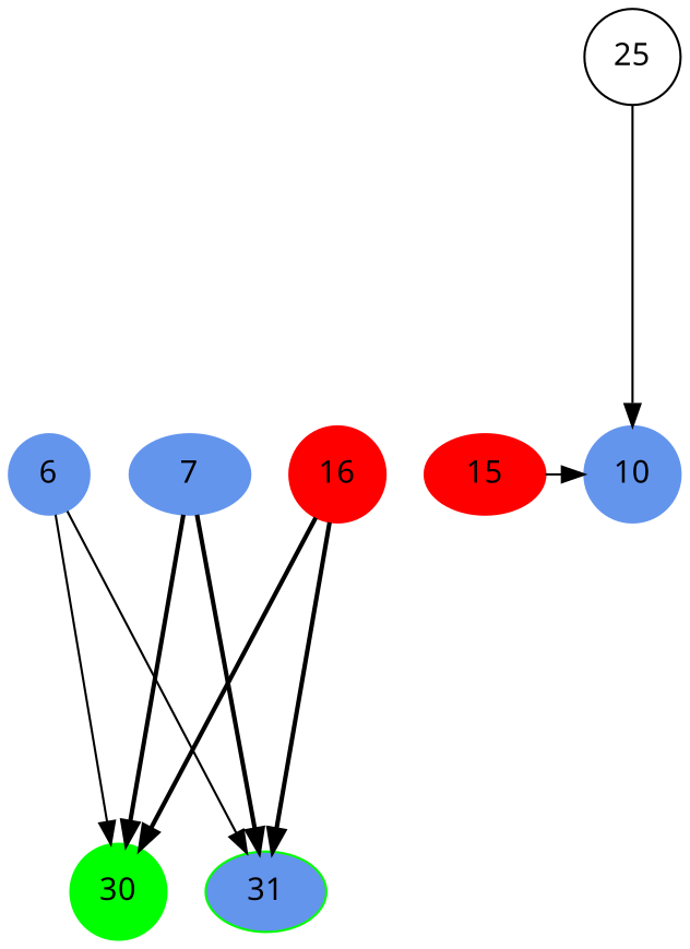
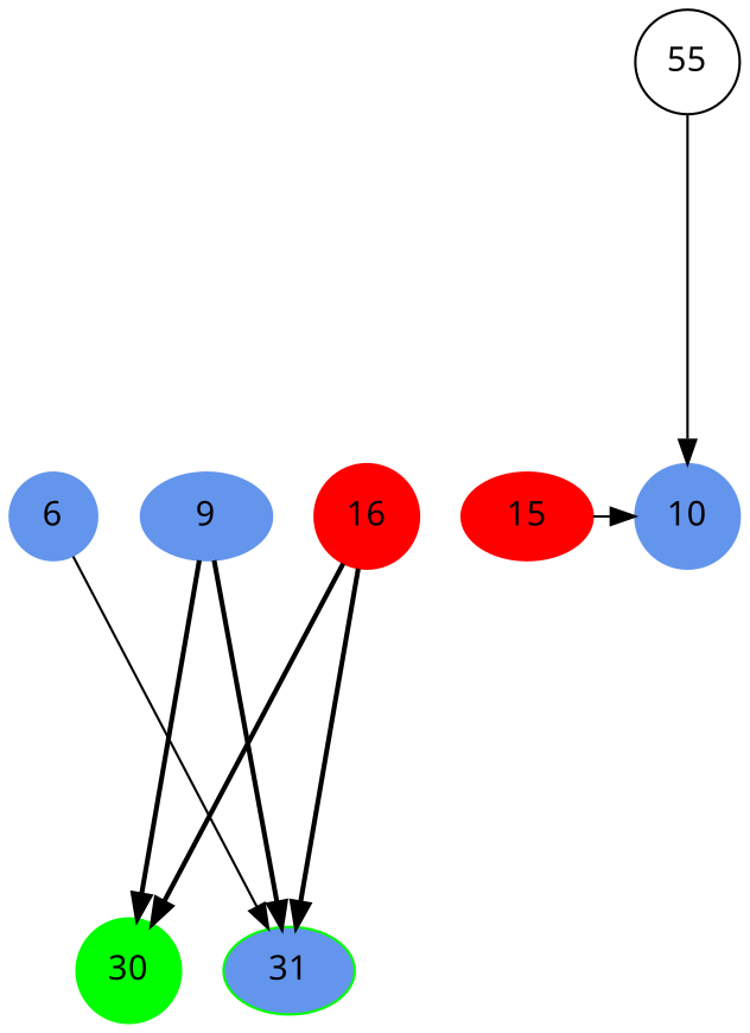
  digraph {
    fontname="Noto Sans"
    ranksep=2.0
    node [color=cornflowerblue fontname="Noto Sans" shape=circle style=filled]
    edge [fontname="Noto Sans" style=solid]
    6
-   7 [shape=ellipse]
+   7 [shape=ellipse label=9]
    10
    15 [color=red shape=ellipse]
    16 [color=red]
-   25 [color=black style=""]
+   25 [color=black label=55 style=""]
    30 [color=green]
    31 [color=green fillcolor=cornflowerblue shape=ellipse]
    subgraph sub_1 {
      rank=same
      6
      7
      10
      15
      16
    }
    subgraph sub_2 {
      rank=same
      25
    }
    subgraph sub_3 {
      rank=same
      30
      31
    }
-   6 -> 30
    6 -> 31
    7 -> 30 [style=bold]
    7 -> 31 [style=bold]
    15 -> 10
    16 -> 30 [style=bold]
    16 -> 31 [style=bold]
    25 -> 10
  }
